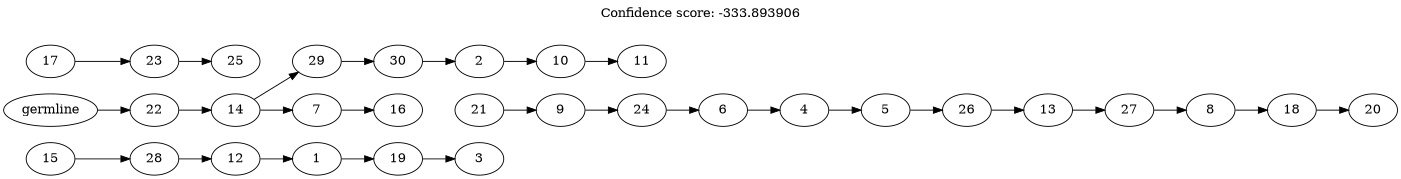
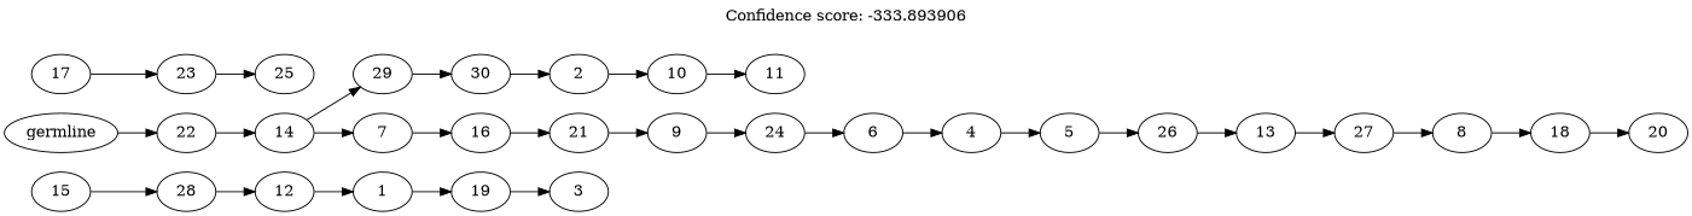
  digraph {
    label="Confidence score: -333.893906"
    labelloc=t
    rankdir=LR
    n1 [label=19]
    n2 [label=3]
    n3 [label=1]
    n4 [label=12]
    n5 [label=28]
    n6 [label=15]
    n7 [label=11]
    n8 [label=10]
    n9 [label=2]
    n10 [label=30]
    n11 [label=29]
    n12 [label=18]
    n13 [label=20]
    n14 [label=8]
    n15 [label=27]
    n16 [label=13]
    n17 [label=23]
    n18 [label=25]
    n19 [label=17]
    n20 [label=26]
    n21 [label=5]
    n22 [label=4]
    n23 [label=6]
    n24 [label=24]
    n25 [label=9]
    n26 [label=21]
    n27 [label=16]
    n28 [label=7]
    n29 [label=14]
    n30 [label=22]
    n31 [label=germline]
    n1 -> n2
    n3 -> n1
    n4 -> n3
    n5 -> n4
    n6 -> n5
    n8 -> n7
    n9 -> n8
    n10 -> n9
    n11 -> n10
    n12 -> n13
    n14 -> n12
    n15 -> n14
    n16 -> n15
    n17 -> n18
    n19 -> n17
    n20 -> n16
    n21 -> n20
    n22 -> n21
    n23 -> n22
    n24 -> n23
    n25 -> n24
    n26 -> n25
+   n27 -> n26
    n28 -> n27
    n29 -> n11
    n29 -> n28
    n30 -> n29
    n31 -> n30
  }
